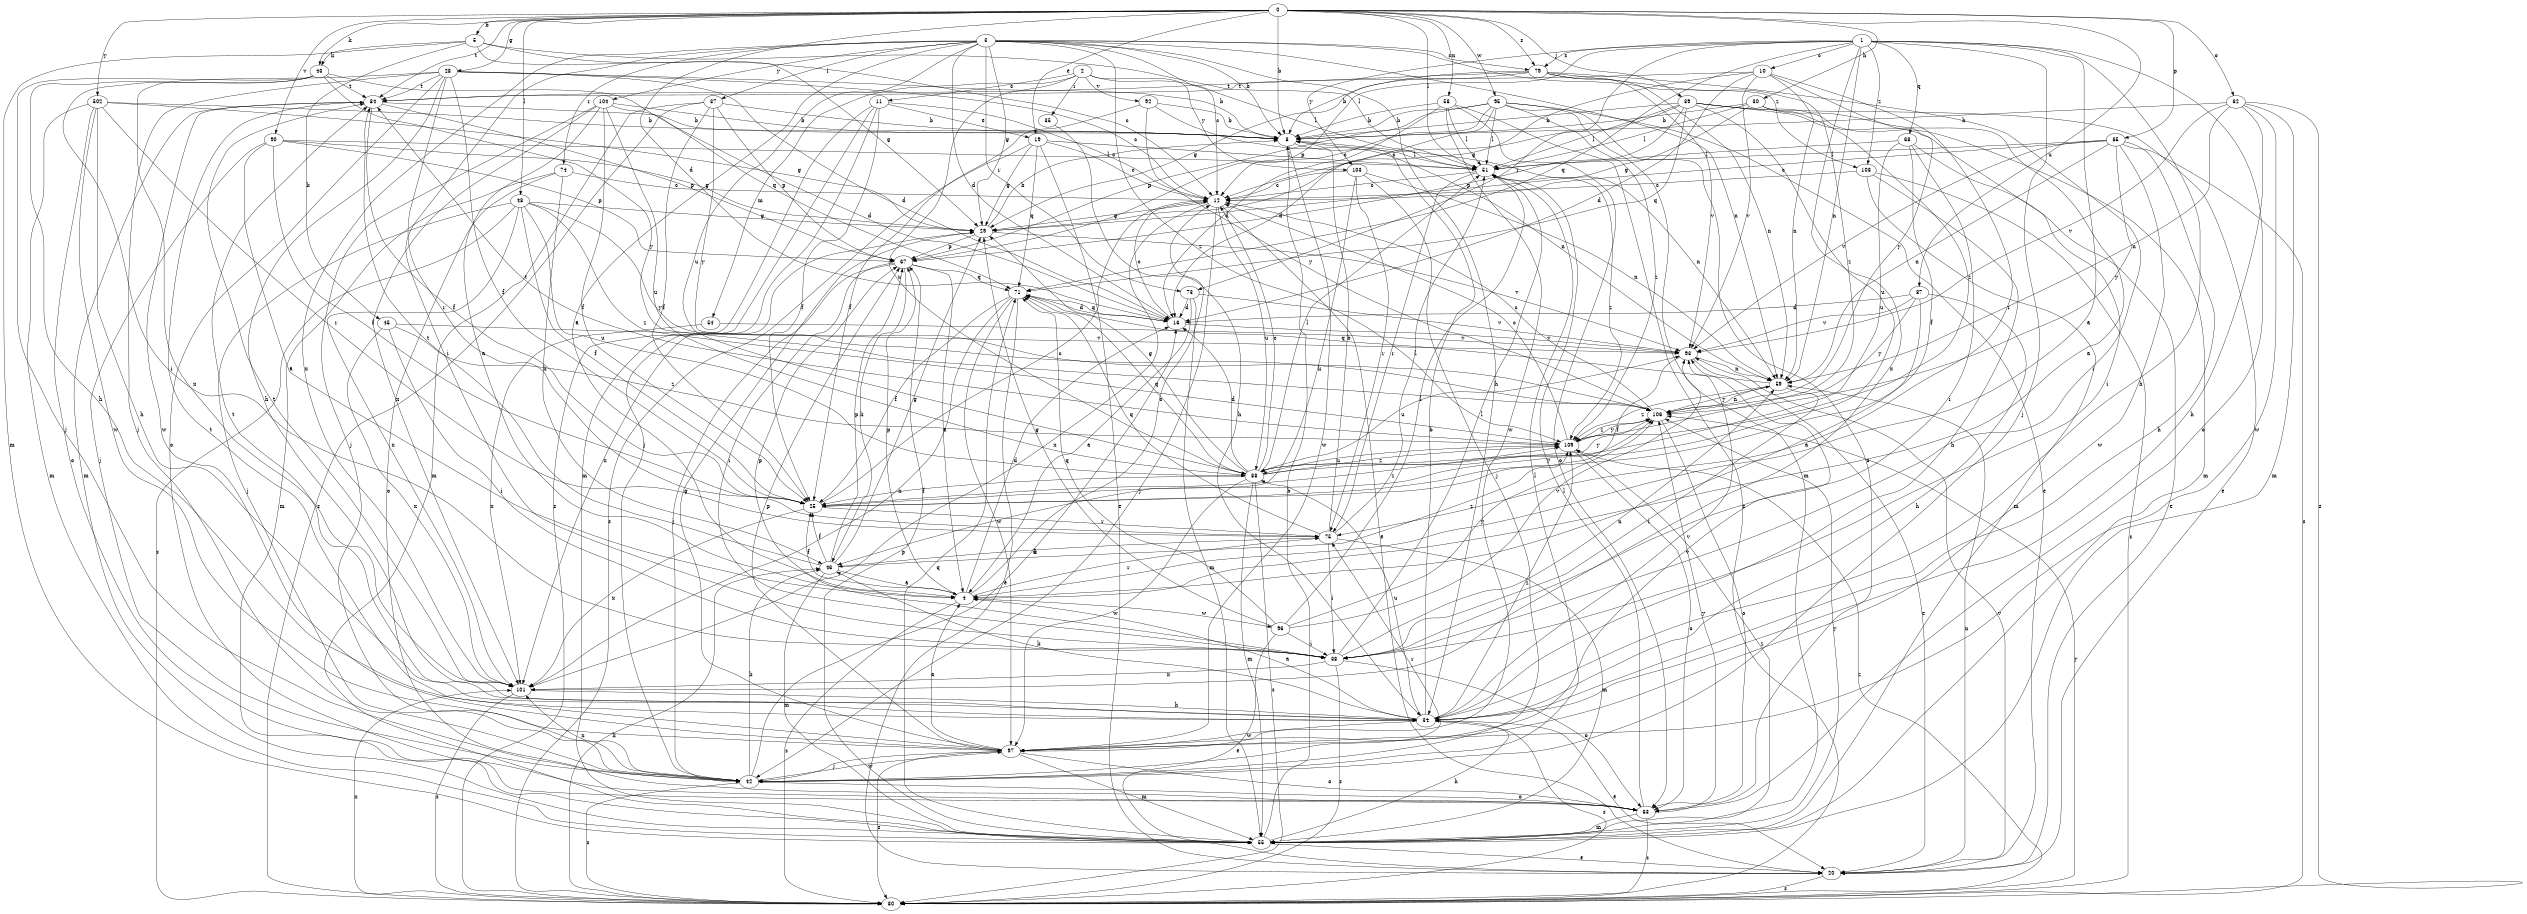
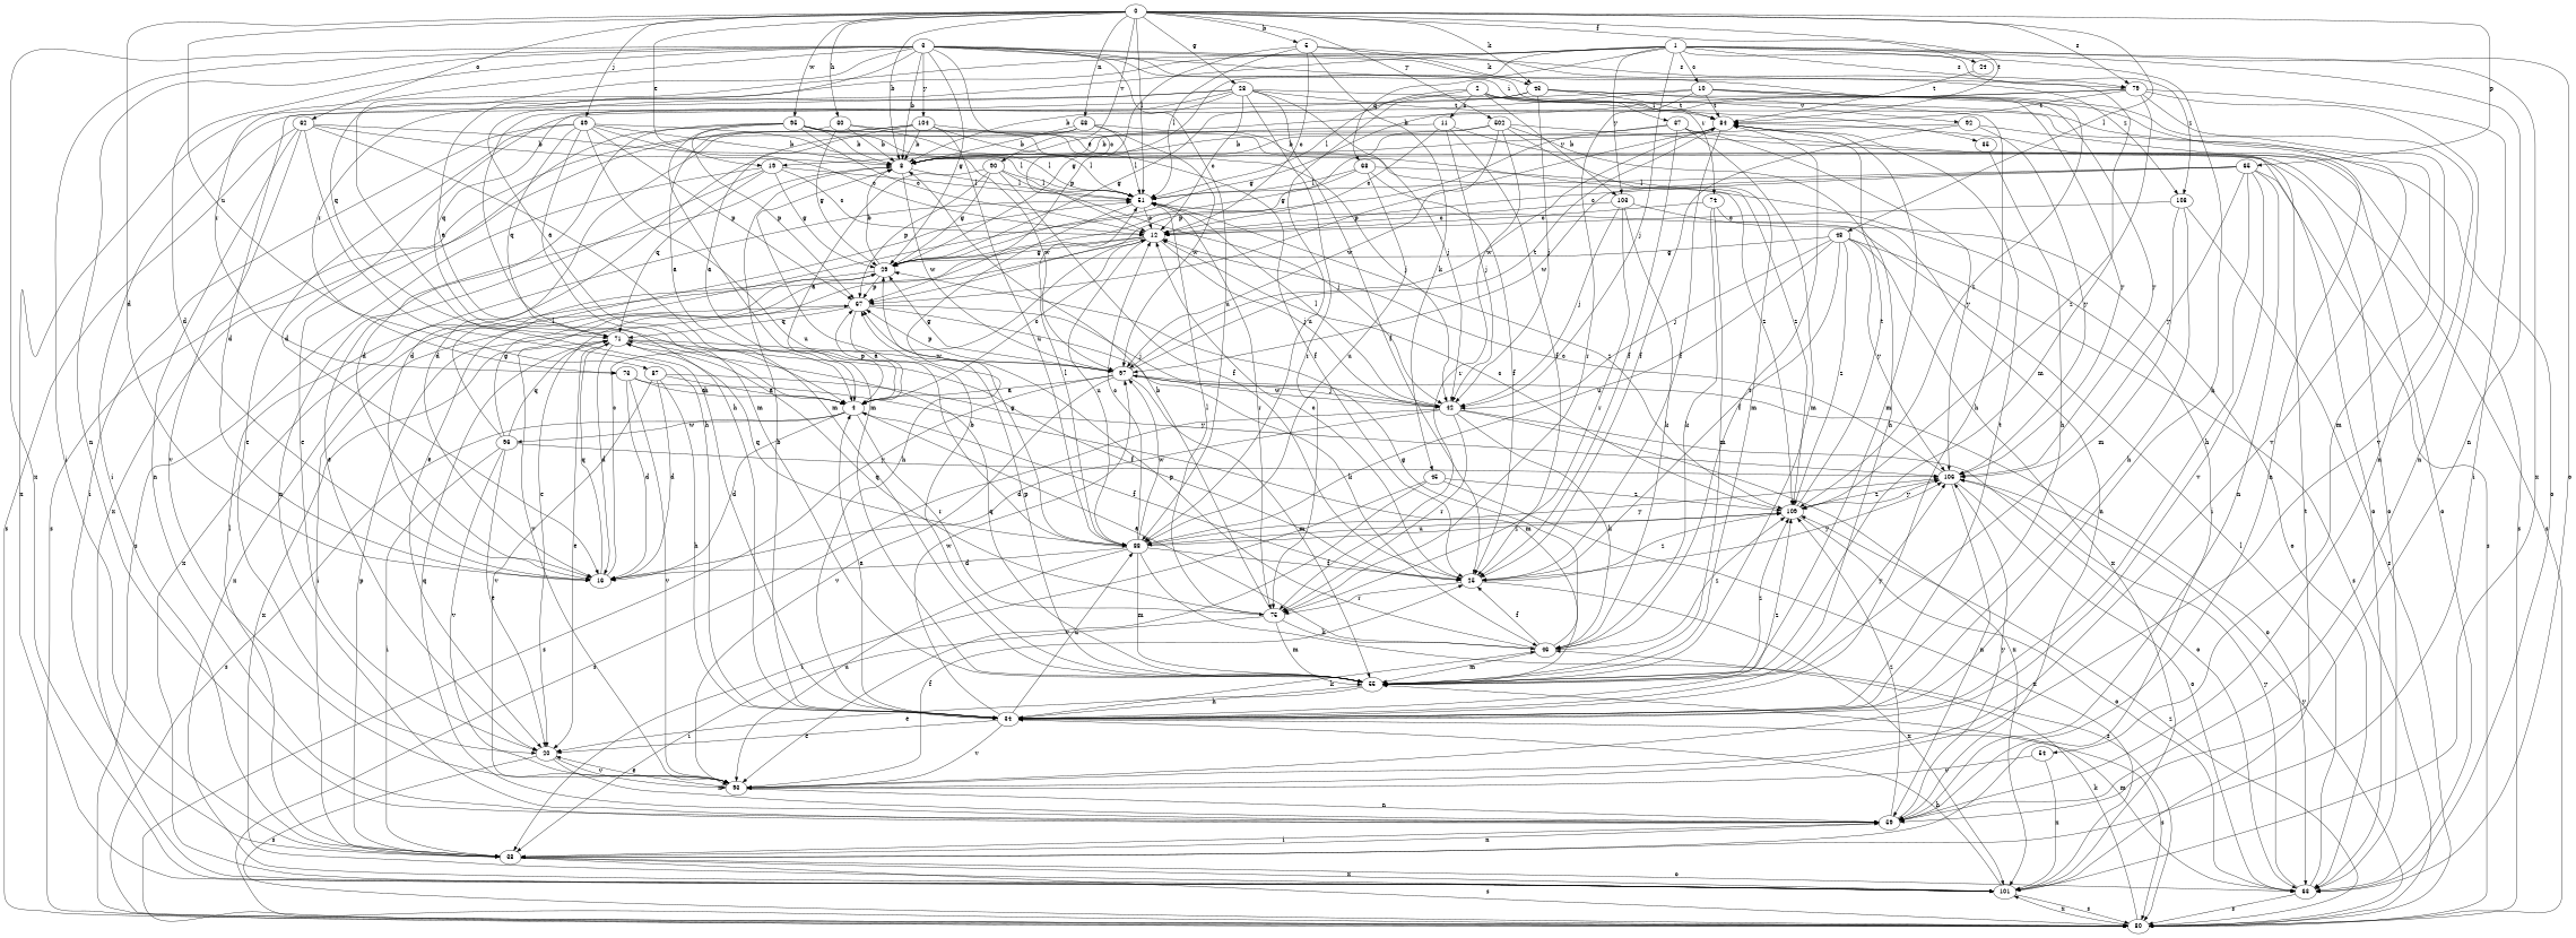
  strict digraph {
    0
    5
    8
    16
    19
+   24
    28
    30
    39
    43
    48
    51
    58
    62
    65
    79
    84
    87
    90
    95
    n21 [label=502]
    12
    29
    45
    55
    59
    97
    71
    93
    80
    20
    34
    42
    63
    101
    25
    75
    4
    109
    67
    88
    38
    106
    1
    10
    68
    73
    103
    108
    96
    46
    2
    11
    35
    54
    92
    3
    37
    74
    104
    0 -> 5 [label=b]
    0 -> 8 [label=b]
    0 -> 16 [label=d]
    0 -> 19 [label=e]
+   0 -> 24 [label=f]
    0 -> 28 [label=g]
    0 -> 30 [label=h]
    0 -> 39 [label=j]
    0 -> 43 [label=k]
    0 -> 48 [label=l]
    0 -> 51 [label=l]
    0 -> 58 [label=n]
    0 -> 62 [label=o]
    0 -> 65 [label=p]
    0 -> 79 [label=s]
    0 -> 84 [label=t]
    0 -> 87 [label=u]
    0 -> 90 [label=v]
    0 -> 95 [label=w]
    0 -> n21 [label=y]
    5 -> 43 [label=k]
    5 -> 51 [label=l]
    5 -> 12 [label=c]
    5 -> 29 [label=g]
    5 -> 45 [label=k]
    5 -> 55 [label=m]
    8 -> 51 [label=l]
    8 -> 59 [label=n]
    8 -> 97 [label=w]
    16 -> 12 [label=c]
    16 -> 71 [label=q]
-   16 -> 93 [label=v]
    19 -> 51 [label=l]
    19 -> 12 [label=c]
    19 -> 29 [label=g]
    19 -> 71 [label=q]
    19 -> 80 [label=s]
    19 -> 20 [label=e]
+   24 -> 84 [label=t]
    28 -> 8 [label=b]
    28 -> 16 [label=d]
    28 -> 84 [label=t]
    28 -> 12 [label=c]
    28 -> 34 [label=h]
    28 -> 42 [label=j]
    28 -> 63 [label=o]
    28 -> 101 [label=x]
    28 -> 25 [label=f]
    28 -> 75 [label=r]
    30 -> 8 [label=b]
    30 -> 51 [label=l]
    30 -> 29 [label=g]
    30 -> 4 [label=a]
    30 -> 109 [label=z]
    39 -> 8 [label=b]
    39 -> 51 [label=l]
    39 -> 12 [label=c]
    39 -> 55 [label=m]
    39 -> 71 [label=q]
    39 -> 20 [label=e]
    39 -> 67 [label=p]
    39 -> 88 [label=u]
    39 -> 38 [label=i]
    43 -> 84 [label=t]
    43 -> 71 [label=q]
    43 -> 34 [label=h]
    43 -> 42 [label=j]
    43 -> 38 [label=i]
    43 -> 106 [label=y]
    48 -> 29 [label=g]
    48 -> 80 [label=s]
    48 -> 42 [label=j]
    48 -> 101 [label=x]
    48 -> 25 [label=f]
    48 -> 109 [label=z]
    48 -> 88 [label=u]
    48 -> 106 [label=y]
    51 -> 12 [label=c]
+   51 -> 34 [label=h]
    51 -> 75 [label=r]
    51 -> 109 [label=z]
    58 -> 8 [label=b]
    58 -> 16 [label=d]
    58 -> 51 [label=l]
    58 -> 97 [label=w]
    58 -> 80 [label=s]
    58 -> 63 [label=o]
    62 -> 8 [label=b]
    62 -> 55 [label=m]
    62 -> 59 [label=n]
    62 -> 97 [label=w]
    62 -> 93 [label=v]
    62 -> 80 [label=s]
    62 -> 34 [label=h]
    65 -> 51 [label=l]
    65 -> 12 [label=c]
    65 -> 59 [label=n]
    65 -> 97 [label=w]
    65 -> 93 [label=v]
    65 -> 80 [label=s]
    65 -> 34 [label=h]
    65 -> 106 [label=y]
    79 -> 8 [label=b]
    79 -> 84 [label=t]
    79 -> 29 [label=g]
    79 -> 59 [label=n]
    79 -> 93 [label=v]
    79 -> 109 [label=z]
    79 -> 38 [label=i]
    84 -> 8 [label=b]
    84 -> 55 [label=m]
    84 -> 97 [label=w]
    84 -> 25 [label=f]
    84 -> 67 [label=p]
    87 -> 16 [label=d]
    87 -> 93 [label=v]
    87 -> 34 [label=h]
    87 -> 4 [label=a]
    87 -> 106 [label=y]
    90 -> 51 [label=l]
    90 -> 29 [label=g]
    90 -> 42 [label=j]
    90 -> 25 [label=f]
    90 -> 4 [label=a]
    90 -> 67 [label=p]
    95 -> 8 [label=b]
    95 -> 16 [label=d]
    95 -> 51 [label=l]
    95 -> 12 [label=c]
    95 -> 55 [label=m]
    95 -> 20 [label=e]
    95 -> 63 [label=o]
    95 -> 109 [label=z]
    95 -> 67 [label=p]
    n21 -> 8 [label=b]
    n21 -> 29 [label=g]
    n21 -> 55 [label=m]
    n21 -> 97 [label=w]
    n21 -> 34 [label=h]
    n21 -> 63 [label=o]
    n21 -> 75 [label=r]
    12 -> 29 [label=g]
    12 -> 20 [label=e]
    12 -> 42 [label=j]
    12 -> 101 [label=x]
    12 -> 88 [label=u]
    29 -> 8 [label=b]
    29 -> 93 [label=v]
    29 -> 101 [label=x]
    29 -> 67 [label=p]
    45 -> 93 [label=v]
    45 -> 101 [label=x]
    45 -> 109 [label=z]
    45 -> 38 [label=i]
    55 -> 8 [label=b]
    55 -> 71 [label=q]
    55 -> 20 [label=e]
    55 -> 34 [label=h]
    55 -> 109 [label=z]
    55 -> 67 [label=p]
    55 -> 106 [label=y]
    59 -> 71 [label=q]
    59 -> 109 [label=z]
    59 -> 38 [label=i]
    59 -> 106 [label=y]
    97 -> 84 [label=t]
    97 -> 29 [label=g]
    97 -> 55 [label=m]
    97 -> 93 [label=v]
    97 -> 80 [label=s]
    97 -> 42 [label=j]
    97 -> 63 [label=o]
    97 -> 4 [label=a]
    97 -> 67 [label=p]
    71 -> 16 [label=d]
    71 -> 97 [label=w]
    71 -> 20 [label=e]
    71 -> 101 [label=x]
    71 -> 25 [label=f]
    93 -> 59 [label=n]
    93 -> 20 [label=e]
    93 -> 25 [label=f]
    80 -> 101 [label=x]
    80 -> 109 [label=z]
    80 -> 106 [label=y]
    80 -> 46 [label=k]
    20 -> 59 [label=n]
    20 -> 93 [label=v]
    20 -> 80 [label=s]
    34 -> 8 [label=b]
    34 -> 84 [label=t]
    34 -> 97 [label=w]
    34 -> 93 [label=v]
    34 -> 80 [label=s]
    34 -> 20 [label=e]
    34 -> 4 [label=a]
    34 -> 109 [label=z]
    34 -> 88 [label=u]
    34 -> 46 [label=k]
    42 -> 16 [label=d]
    42 -> 51 [label=l]
    42 -> 97 [label=w]
    42 -> 80 [label=s]
    42 -> 63 [label=o]
    42 -> 101 [label=x]
    42 -> 75 [label=r]
    42 -> 46 [label=k]
    63 -> 51 [label=l]
    63 -> 55 [label=m]
    63 -> 80 [label=s]
    63 -> 106 [label=y]
    101 -> 84 [label=t]
    101 -> 80 [label=s]
    101 -> 34 [label=h]
    25 -> 12 [label=c]
    25 -> 101 [label=x]
    25 -> 75 [label=r]
    25 -> 109 [label=z]
    25 -> 106 [label=y]
    75 -> 8 [label=b]
    75 -> 51 [label=l]
    75 -> 55 [label=m]
    75 -> 71 [label=q]
    75 -> 38 [label=i]
    75 -> 46 [label=k]
    4 -> 16 [label=d]
    4 -> 12 [label=c]
    4 -> 80 [label=s]
    4 -> 25 [label=f]
    4 -> 75 [label=r]
    4 -> 67 [label=p]
    4 -> 96 [label=w]
    109 -> 84 [label=t]
    109 -> 12 [label=c]
    109 -> 63 [label=o]
    109 -> 88 [label=u]
    109 -> 106 [label=y]
    67 -> 71 [label=q]
    67 -> 42 [label=j]
    67 -> 4 [label=a]
    67 -> 38 [label=i]
    67 -> 46 [label=k]
    88 -> 16 [label=d]
    88 -> 51 [label=l]
    88 -> 12 [label=c]
    88 -> 29 [label=g]
    88 -> 55 [label=m]
    88 -> 97 [label=w]
    88 -> 71 [label=q]
    88 -> 93 [label=u]
    88 -> 80 [label=s]
    88 -> 25 [label=f]
    88 -> 109 [label=z]
    88 -> 106 [label=y]
    38 -> 51 [label=l]
    38 -> 59 [label=n]
    38 -> 80 [label=s]
    38 -> 63 [label=o]
    38 -> 101 [label=x]
    38 -> 67 [label=p]
    106 -> 12 [label=c]
    106 -> 59 [label=n]
    106 -> 63 [label=o]
    106 -> 109 [label=z]
    1 -> 79 [label=s]
    1 -> 59 [label=n]
    1 -> 71 [label=q]
    1 -> 34 [label=h]
    1 -> 42 [label=j]
    1 -> 63 [label=o]
    1 -> 101 [label=x]
    1 -> 4 [label=a]
    1 -> 67 [label=p]
    1 -> 10 [label=c]
    1 -> 68 [label=q]
    1 -> 73 [label=r]
    1 -> 103 [label=y]
    1 -> 108 [label=z]
    10 -> 16 [label=d]
    10 -> 84 [label=t]
    10 -> 29 [label=g]
    10 -> 59 [label=n]
    10 -> 93 [label=v]
    10 -> 75 [label=r]
    10 -> 106 [label=y]
    68 -> 51 [label=l]
    68 -> 20 [label=e]
    68 -> 25 [label=f]
    68 -> 88 [label=u]
    68 -> 38 [label=i]
    73 -> 16 [label=d]
    73 -> 55 [label=m]
    73 -> 93 [label=v]
    73 -> 4 [label=a]
    103 -> 12 [label=c]
    103 -> 59 [label=n]
    103 -> 42 [label=j]
    103 -> 75 [label=r]
    103 -> 46 [label=k]
    108 -> 12 [label=c]
    108 -> 55 [label=m]
    108 -> 80 [label=s]
    108 -> 34 [label=h]
    96 -> 51 [label=l]
    96 -> 29 [label=g]
    96 -> 71 [label=q]
    96 -> 93 [label=v]
    96 -> 20 [label=e]
    96 -> 38 [label=i]
    96 -> 106 [label=y]
    46 -> 84 [label=t]
    46 -> 29 [label=g]
    46 -> 55 [label=m]
    46 -> 25 [label=f]
    46 -> 4 [label=a]
    46 -> 109 [label=z]
    46 -> 67 [label=p]
    2 -> 51 [label=l]
    2 -> 88 [label=u]
    2 -> 103 [label=y]
    2 -> 11 [label=c]
    2 -> 35 [label=i]
    2 -> 54 [label=m]
    2 -> 92 [label=v]
    11 -> 19 [label=e]
    11 -> 12 [label=c]
-   11 -> 55 [label=m]
    11 -> 80 [label=s]
    11 -> 42 [label=j]
    11 -> 25 [label=f]
    35 -> 34 [label=h]
    54 -> 93 [label=v]
    54 -> 101 [label=x]
    92 -> 8 [label=b]
    92 -> 59 [label=n]
    92 -> 25 [label=f]
    92 -> 106 [label=y]
    3 -> 8 [label=b]
    3 -> 16 [label=d]
    3 -> 79 [label=s]
    3 -> 12 [label=c]
    3 -> 29 [label=g]
    3 -> 59 [label=n]
    3 -> 34 [label=h]
    3 -> 101 [label=x]
    3 -> 4 [label=a]
    3 -> 109 [label=z]
    3 -> 88 [label=u]
    3 -> 38 [label=i]
    3 -> 73 [label=r]
    3 -> 108 [label=z]
    3 -> 37 [label=i]
    3 -> 74 [label=r]
    3 -> 104 [label=y]
    37 -> 8 [label=b]
    37 -> 55 [label=m]
    37 -> 80 [label=s]
    37 -> 25 [label=f]
    37 -> 67 [label=p]
    37 -> 106 [label=y]
    74 -> 12 [label=c]
    74 -> 55 [label=m]
    74 -> 63 [label=o]
    74 -> 46 [label=k]
    104 -> 8 [label=b]
    104 -> 16 [label=d]
    104 -> 42 [label=j]
    104 -> 101 [label=x]
    104 -> 25 [label=f]
    104 -> 4 [label=a]
    104 -> 88 [label=u]
  }
